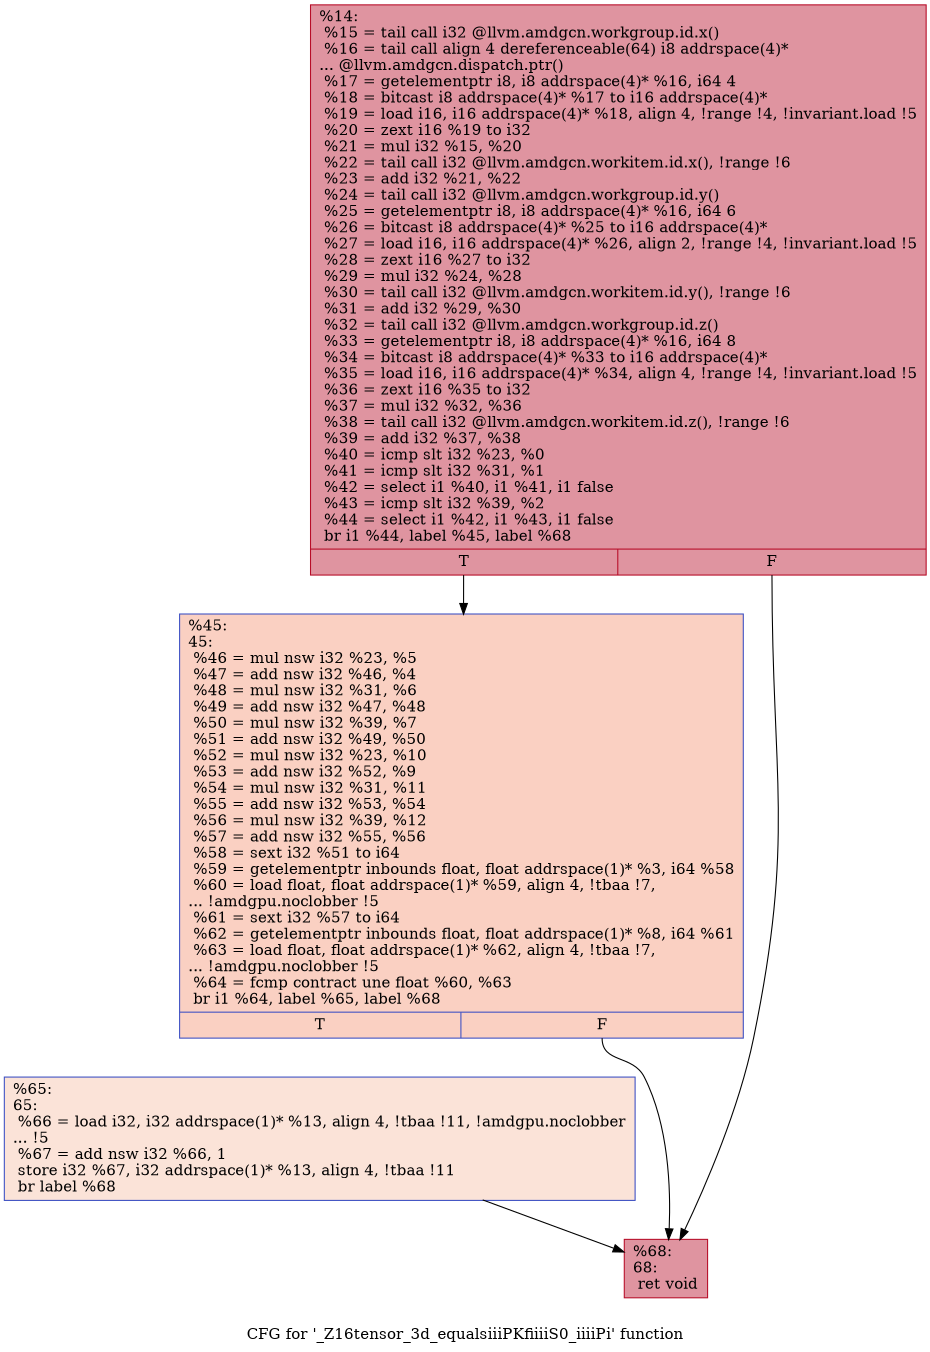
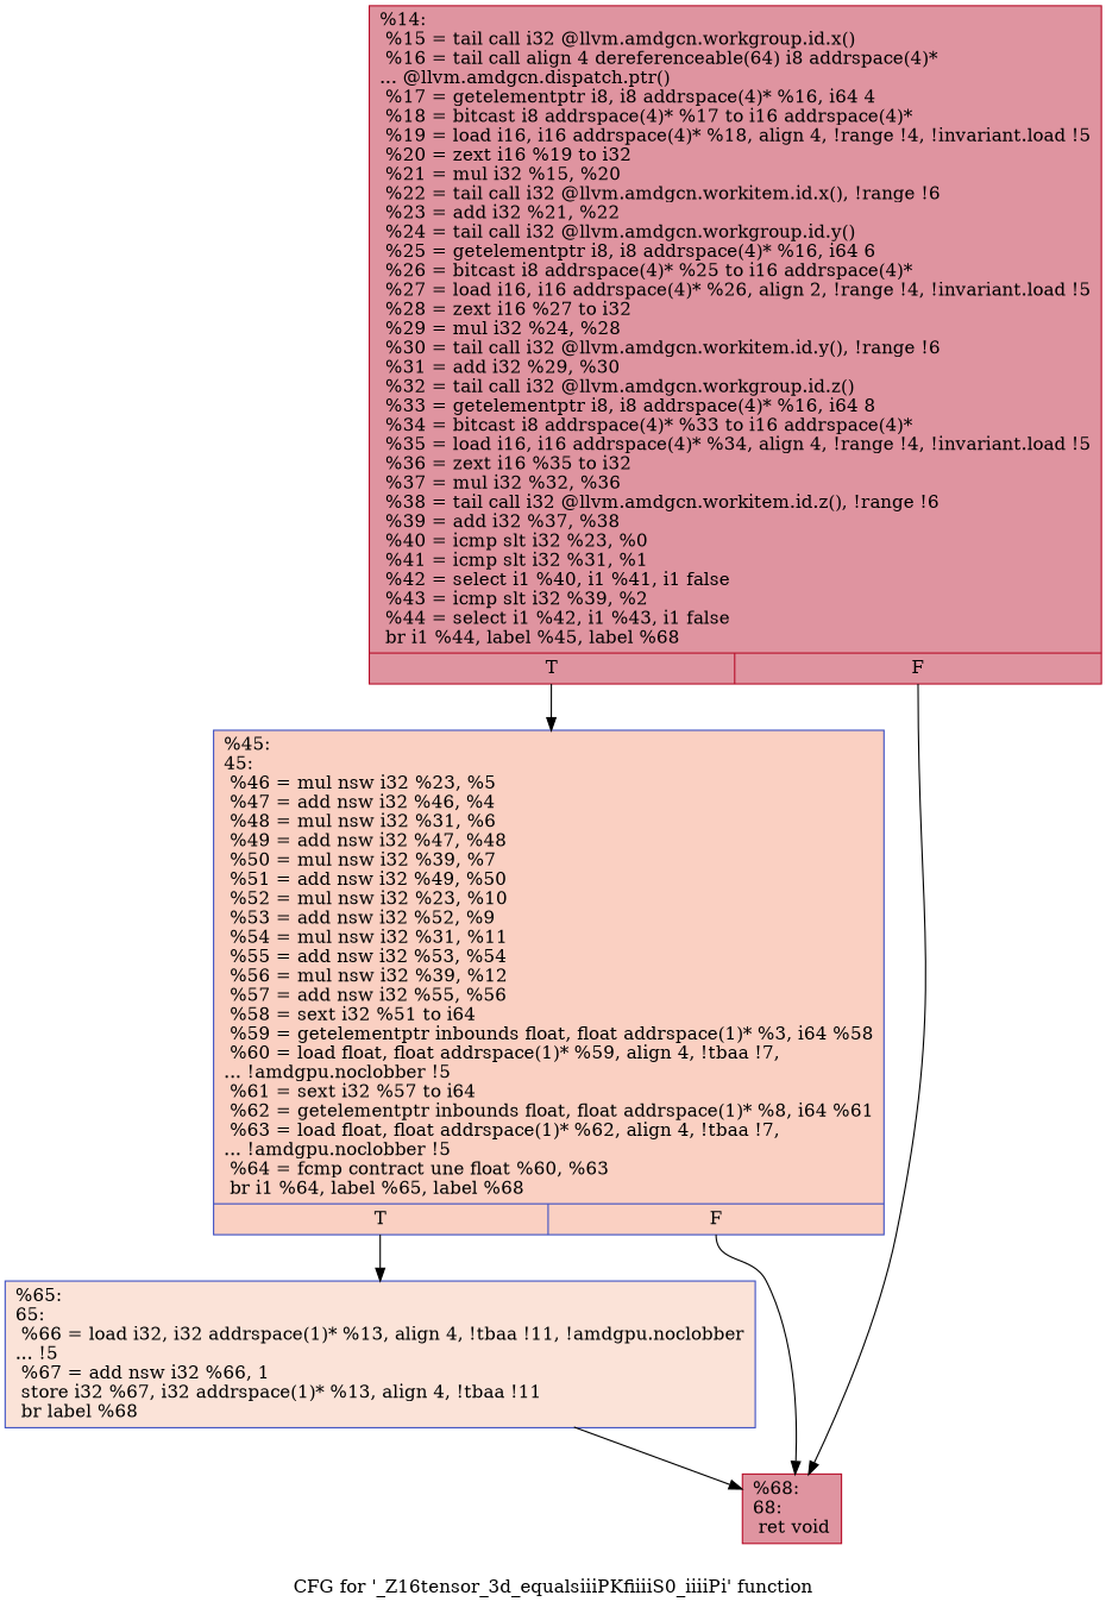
  digraph {
    label="CFG for '_Z16tensor_3d_equalsiiiPKfiiiiS0_iiiiPi' function"
    node [color="#b70d28ff" fillcolor="#b70d2870" shape=record style=filled]
    edge [tailport=s0]
    n1 [label="{%14:\l  %15 = tail call i32 @llvm.amdgcn.workgroup.id.x()\l  %16 = tail call align 4 dereferenceable(64) i8 addrspace(4)*\l... @llvm.amdgcn.dispatch.ptr()\l  %17 = getelementptr i8, i8 addrspace(4)* %16, i64 4\l  %18 = bitcast i8 addrspace(4)* %17 to i16 addrspace(4)*\l  %19 = load i16, i16 addrspace(4)* %18, align 4, !range !4, !invariant.load !5\l  %20 = zext i16 %19 to i32\l  %21 = mul i32 %15, %20\l  %22 = tail call i32 @llvm.amdgcn.workitem.id.x(), !range !6\l  %23 = add i32 %21, %22\l  %24 = tail call i32 @llvm.amdgcn.workgroup.id.y()\l  %25 = getelementptr i8, i8 addrspace(4)* %16, i64 6\l  %26 = bitcast i8 addrspace(4)* %25 to i16 addrspace(4)*\l  %27 = load i16, i16 addrspace(4)* %26, align 2, !range !4, !invariant.load !5\l  %28 = zext i16 %27 to i32\l  %29 = mul i32 %24, %28\l  %30 = tail call i32 @llvm.amdgcn.workitem.id.y(), !range !6\l  %31 = add i32 %29, %30\l  %32 = tail call i32 @llvm.amdgcn.workgroup.id.z()\l  %33 = getelementptr i8, i8 addrspace(4)* %16, i64 8\l  %34 = bitcast i8 addrspace(4)* %33 to i16 addrspace(4)*\l  %35 = load i16, i16 addrspace(4)* %34, align 4, !range !4, !invariant.load !5\l  %36 = zext i16 %35 to i32\l  %37 = mul i32 %32, %36\l  %38 = tail call i32 @llvm.amdgcn.workitem.id.z(), !range !6\l  %39 = add i32 %37, %38\l  %40 = icmp slt i32 %23, %0\l  %41 = icmp slt i32 %31, %1\l  %42 = select i1 %40, i1 %41, i1 false\l  %43 = icmp slt i32 %39, %2\l  %44 = select i1 %42, i1 %43, i1 false\l  br i1 %44, label %45, label %68\l|{<s0>T|<s1>F}}"]
    n2 [color="#3d50c3ff" fillcolor="#f3947570" label="{%45:\l45:                                               \l  %46 = mul nsw i32 %23, %5\l  %47 = add nsw i32 %46, %4\l  %48 = mul nsw i32 %31, %6\l  %49 = add nsw i32 %47, %48\l  %50 = mul nsw i32 %39, %7\l  %51 = add nsw i32 %49, %50\l  %52 = mul nsw i32 %23, %10\l  %53 = add nsw i32 %52, %9\l  %54 = mul nsw i32 %31, %11\l  %55 = add nsw i32 %53, %54\l  %56 = mul nsw i32 %39, %12\l  %57 = add nsw i32 %55, %56\l  %58 = sext i32 %51 to i64\l  %59 = getelementptr inbounds float, float addrspace(1)* %3, i64 %58\l  %60 = load float, float addrspace(1)* %59, align 4, !tbaa !7,\l... !amdgpu.noclobber !5\l  %61 = sext i32 %57 to i64\l  %62 = getelementptr inbounds float, float addrspace(1)* %8, i64 %61\l  %63 = load float, float addrspace(1)* %62, align 4, !tbaa !7,\l... !amdgpu.noclobber !5\l  %64 = fcmp contract une float %60, %63\l  br i1 %64, label %65, label %68\l|{<s0>T|<s1>F}}"]
    n3 [label="{%68:\l68:                                               \l  ret void\l}"]
    n4 [color="#3d50c3ff" fillcolor="#f6bfa670" label="{%65:\l65:                                               \l  %66 = load i32, i32 addrspace(1)* %13, align 4, !tbaa !11, !amdgpu.noclobber\l... !5\l  %67 = add nsw i32 %66, 1\l  store i32 %67, i32 addrspace(1)* %13, align 4, !tbaa !11\l  br label %68\l}"]
    n1 -> n2
    n1 -> n3 [tailport=s1]
    n2 -> n3 [tailport=s1]
+   n2 -> n4
    n4 -> n3 [tailport=""]
  }
